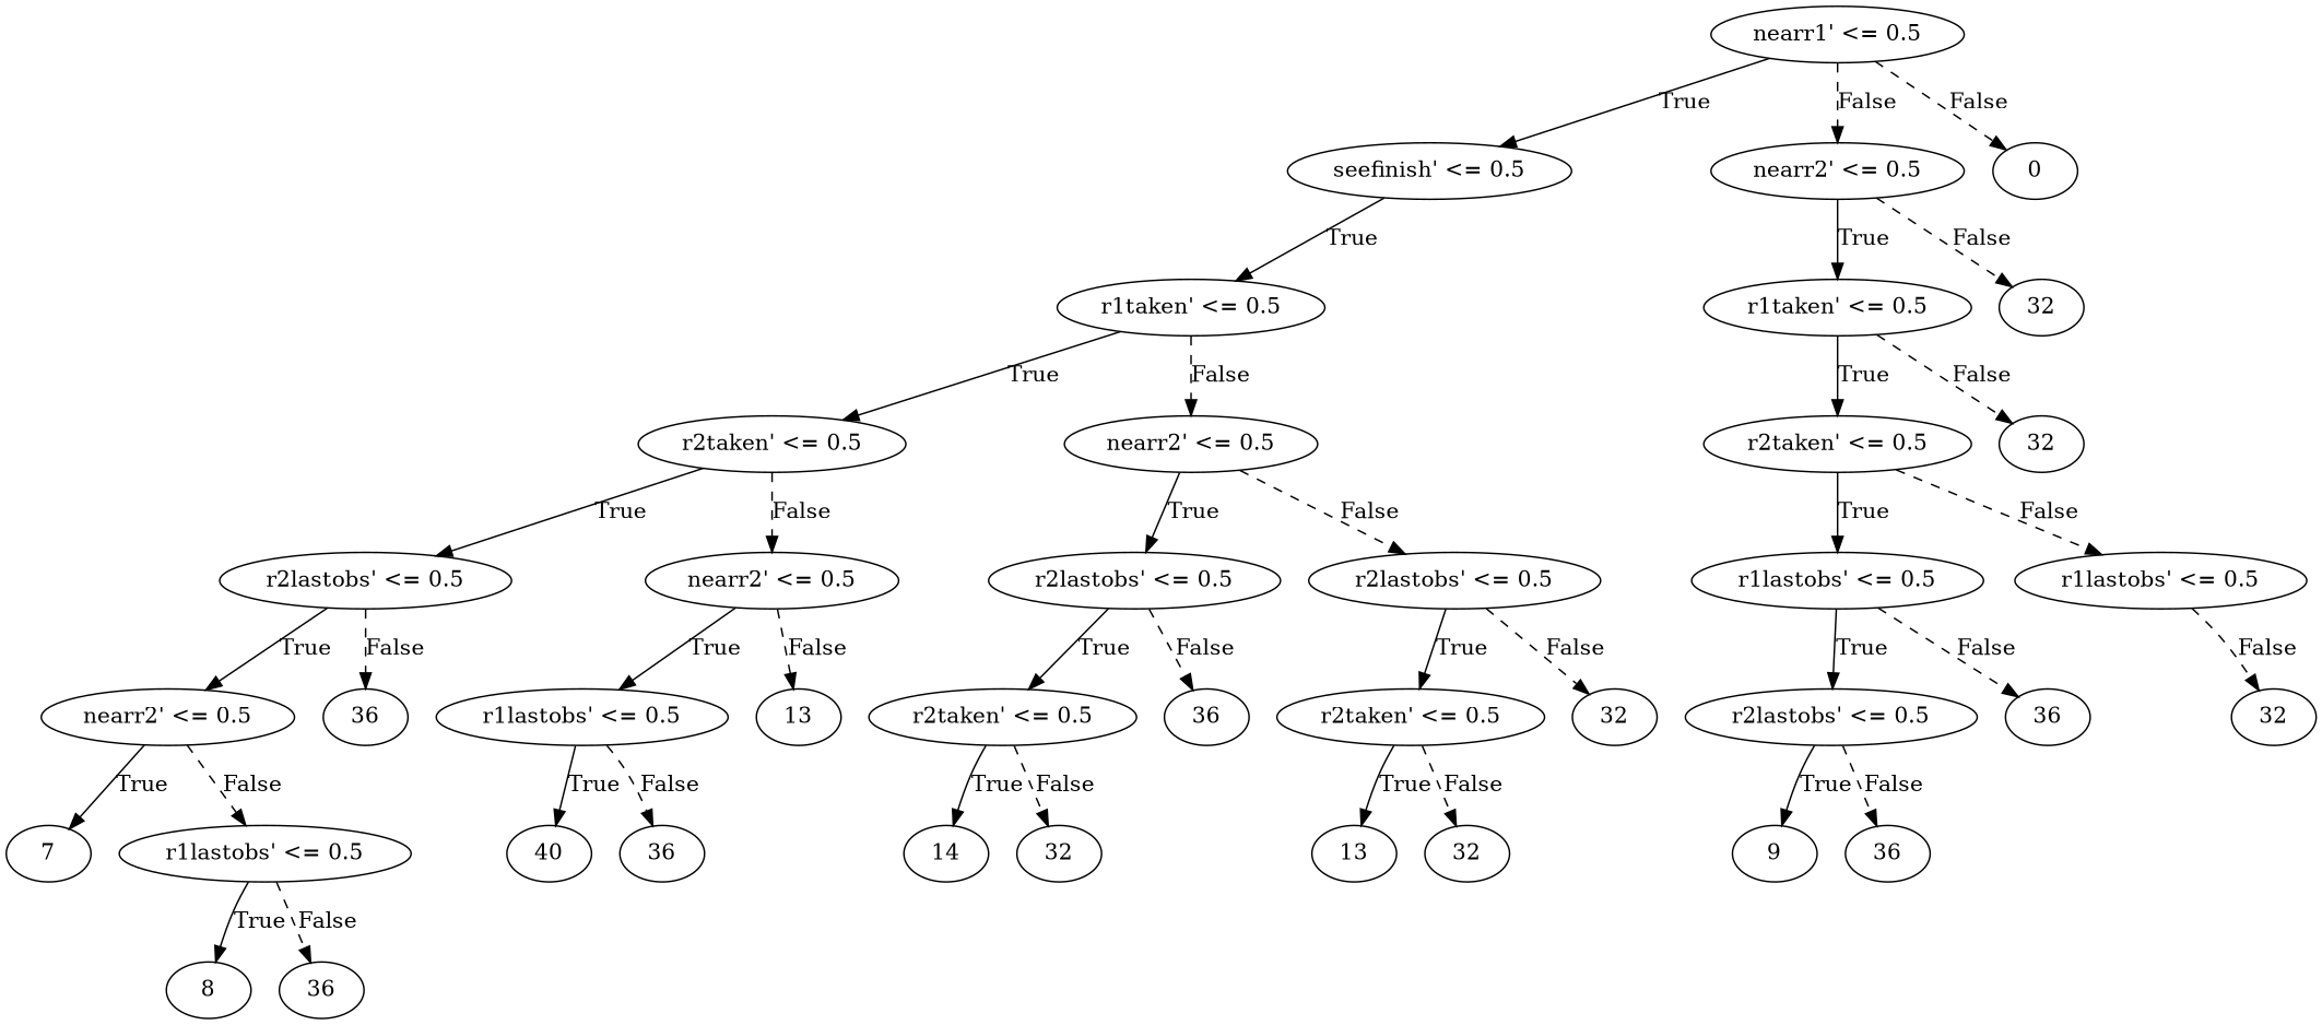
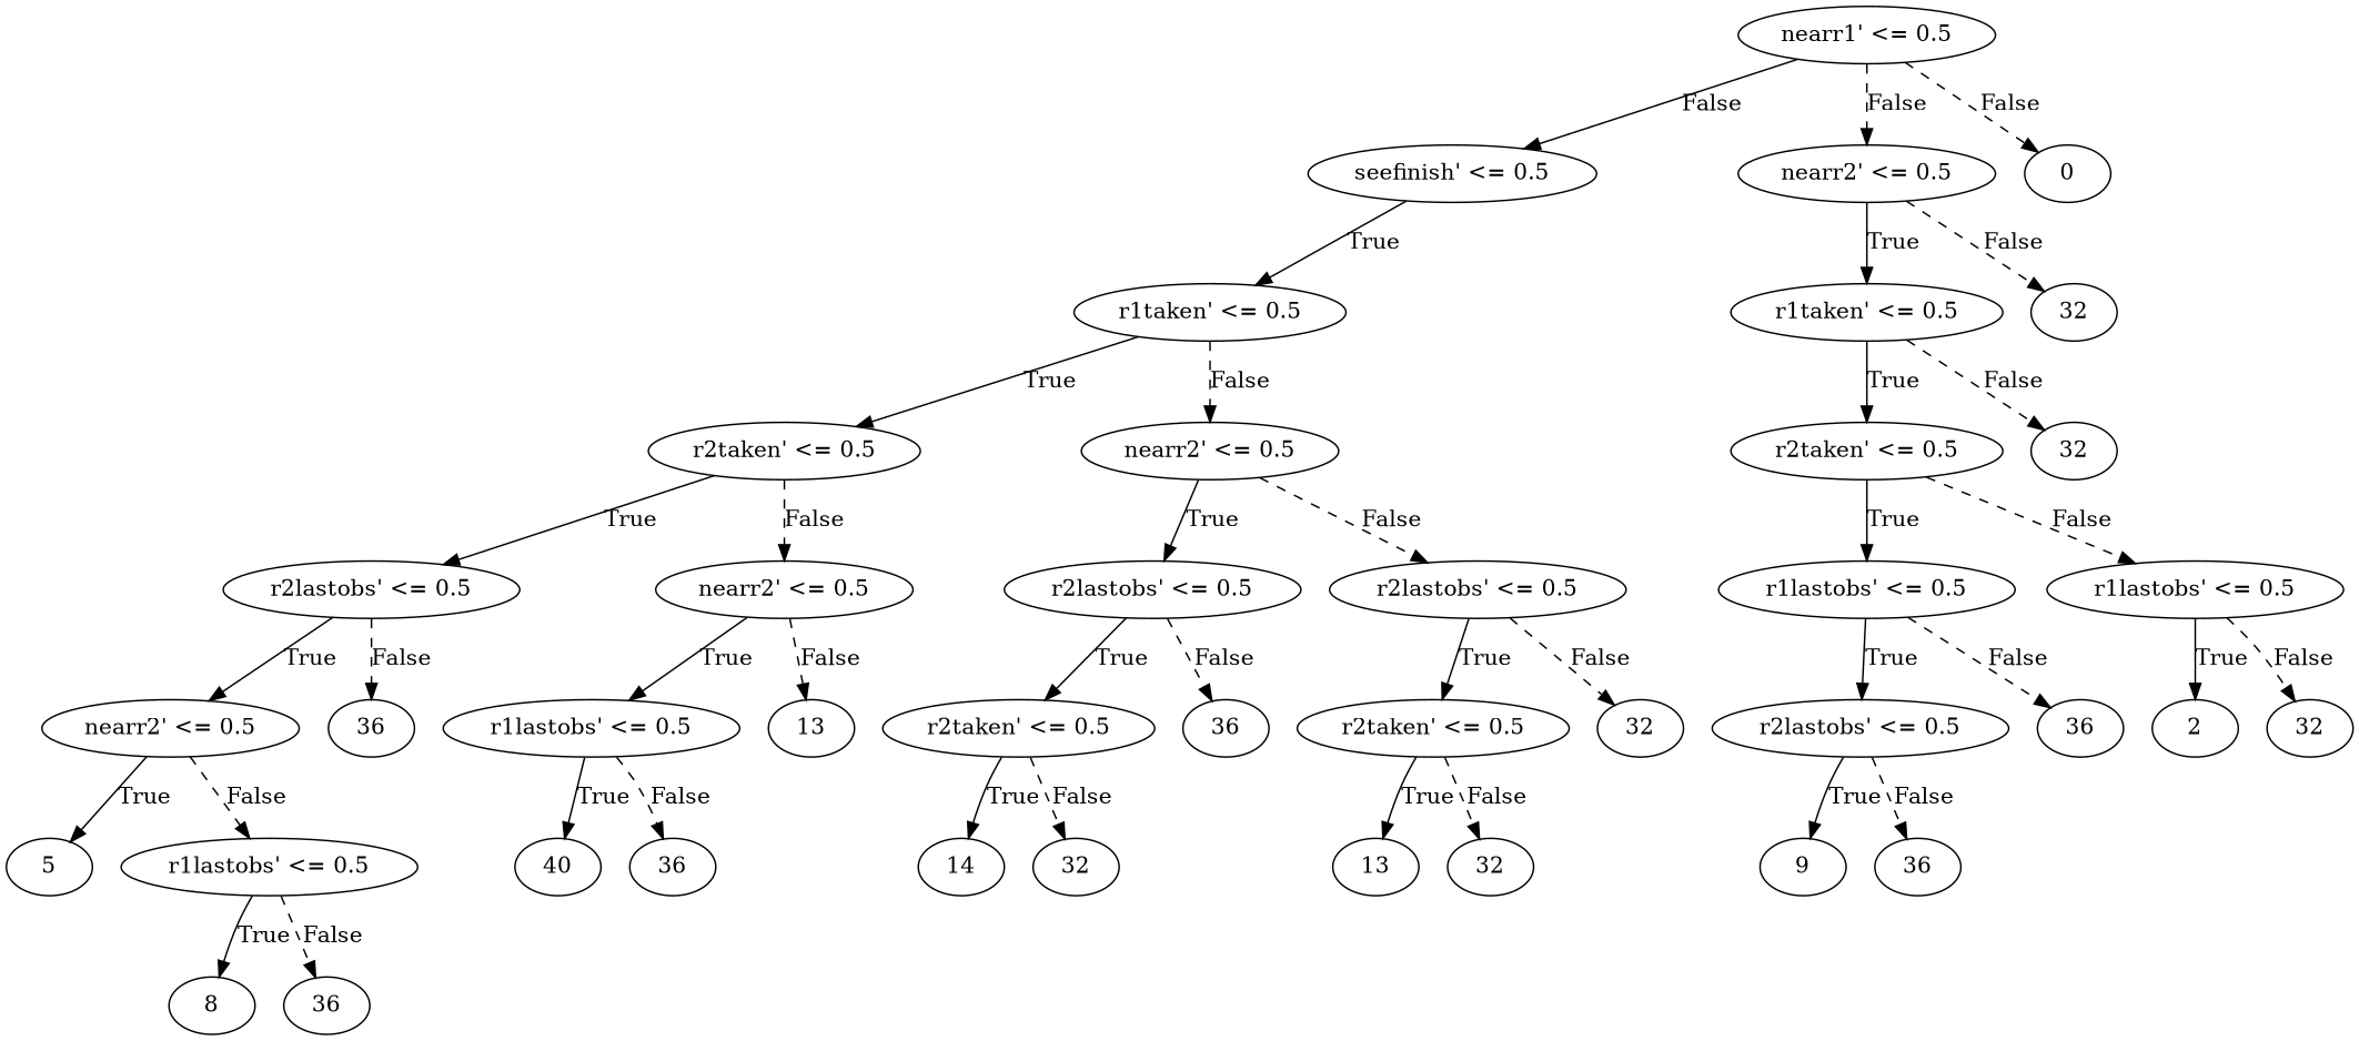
  digraph {
    n1 [label="nearr1' <= 0.5"]
    n2 [label="seefinish' <= 0.5"]
    n3 [label="nearr2' <= 0.5"]
    n4 [label=0]
    n5 [label="r1taken' <= 0.5"]
    n6 [label="r1taken' <= 0.5"]
    n7 [label=32]
    n8 [label="r2taken' <= 0.5"]
    n9 [label="nearr2' <= 0.5"]
    n10 [label="r2lastobs' <= 0.5"]
    n11 [label="nearr2' <= 0.5"]
    n12 [label="r2lastobs' <= 0.5"]
    n13 [label="r2lastobs' <= 0.5"]
    n14 [label="nearr2' <= 0.5"]
    n15 [label=36]
    n16 [label="r1lastobs' <= 0.5"]
    n17 [label=13]
-   n18 [label=7]
+   n18 [label=5]
    n19 [label="r1lastobs' <= 0.5"]
    n20 [label=8]
    n21 [label=36]
    n22 [label=40]
    n23 [label=36]
    n24 [label="r2taken' <= 0.5"]
    n25 [label=36]
    n26 [label="r2taken' <= 0.5"]
    n27 [label=32]
    n28 [label=14]
    n29 [label=32]
    n30 [label=13]
    n31 [label=32]
    n32 [label="r2taken' <= 0.5"]
    n33 [label=32]
    n34 [label="r1lastobs' <= 0.5"]
    n35 [label="r1lastobs' <= 0.5"]
    n36 [label="r2lastobs' <= 0.5"]
    n37 [label=36]
+   n38 [label=2]
    n39 [label=32]
    n40 [label=9]
    n41 [label=36]
-   n1 -> n2 [label=True]
+   n1 -> n2 [label=False]
    n1 -> n3 [label=False style=dashed]
    n1 -> n4 [label=False style=dashed]
    n2 -> n5 [label=True]
    n3 -> n6 [label=True]
    n3 -> n7 [label=False style=dashed]
    n5 -> n8 [label=True]
    n5 -> n9 [label=False style=dashed]
    n6 -> n32 [label=True]
    n6 -> n33 [label=False style=dashed]
    n8 -> n10 [label=True]
    n8 -> n11 [label=False style=dashed]
    n9 -> n12 [label=True]
    n9 -> n13 [label=False style=dashed]
    n10 -> n14 [label=True]
    n10 -> n15 [label=False style=dashed]
    n11 -> n16 [label=True]
    n11 -> n17 [label=False style=dashed]
    n12 -> n24 [label=True]
    n12 -> n25 [label=False style=dashed]
    n13 -> n26 [label=True]
    n13 -> n27 [label=False style=dashed]
    n14 -> n18 [label=True]
    n14 -> n19 [label=False style=dashed]
    n16 -> n22 [label=True]
    n16 -> n23 [label=False style=dashed]
    n19 -> n20 [label=True]
    n19 -> n21 [label=False style=dashed]
    n24 -> n28 [label=True]
    n24 -> n29 [label=False style=dashed]
    n26 -> n30 [label=True]
    n26 -> n31 [label=False style=dashed]
    n32 -> n34 [label=True]
    n32 -> n35 [label=False style=dashed]
    n34 -> n36 [label=True]
    n34 -> n37 [label=False style=dashed]
+   n35 -> n38 [label=True]
    n35 -> n39 [label=False style=dashed]
    n36 -> n40 [label=True]
    n36 -> n41 [label=False style=dashed]
  }
